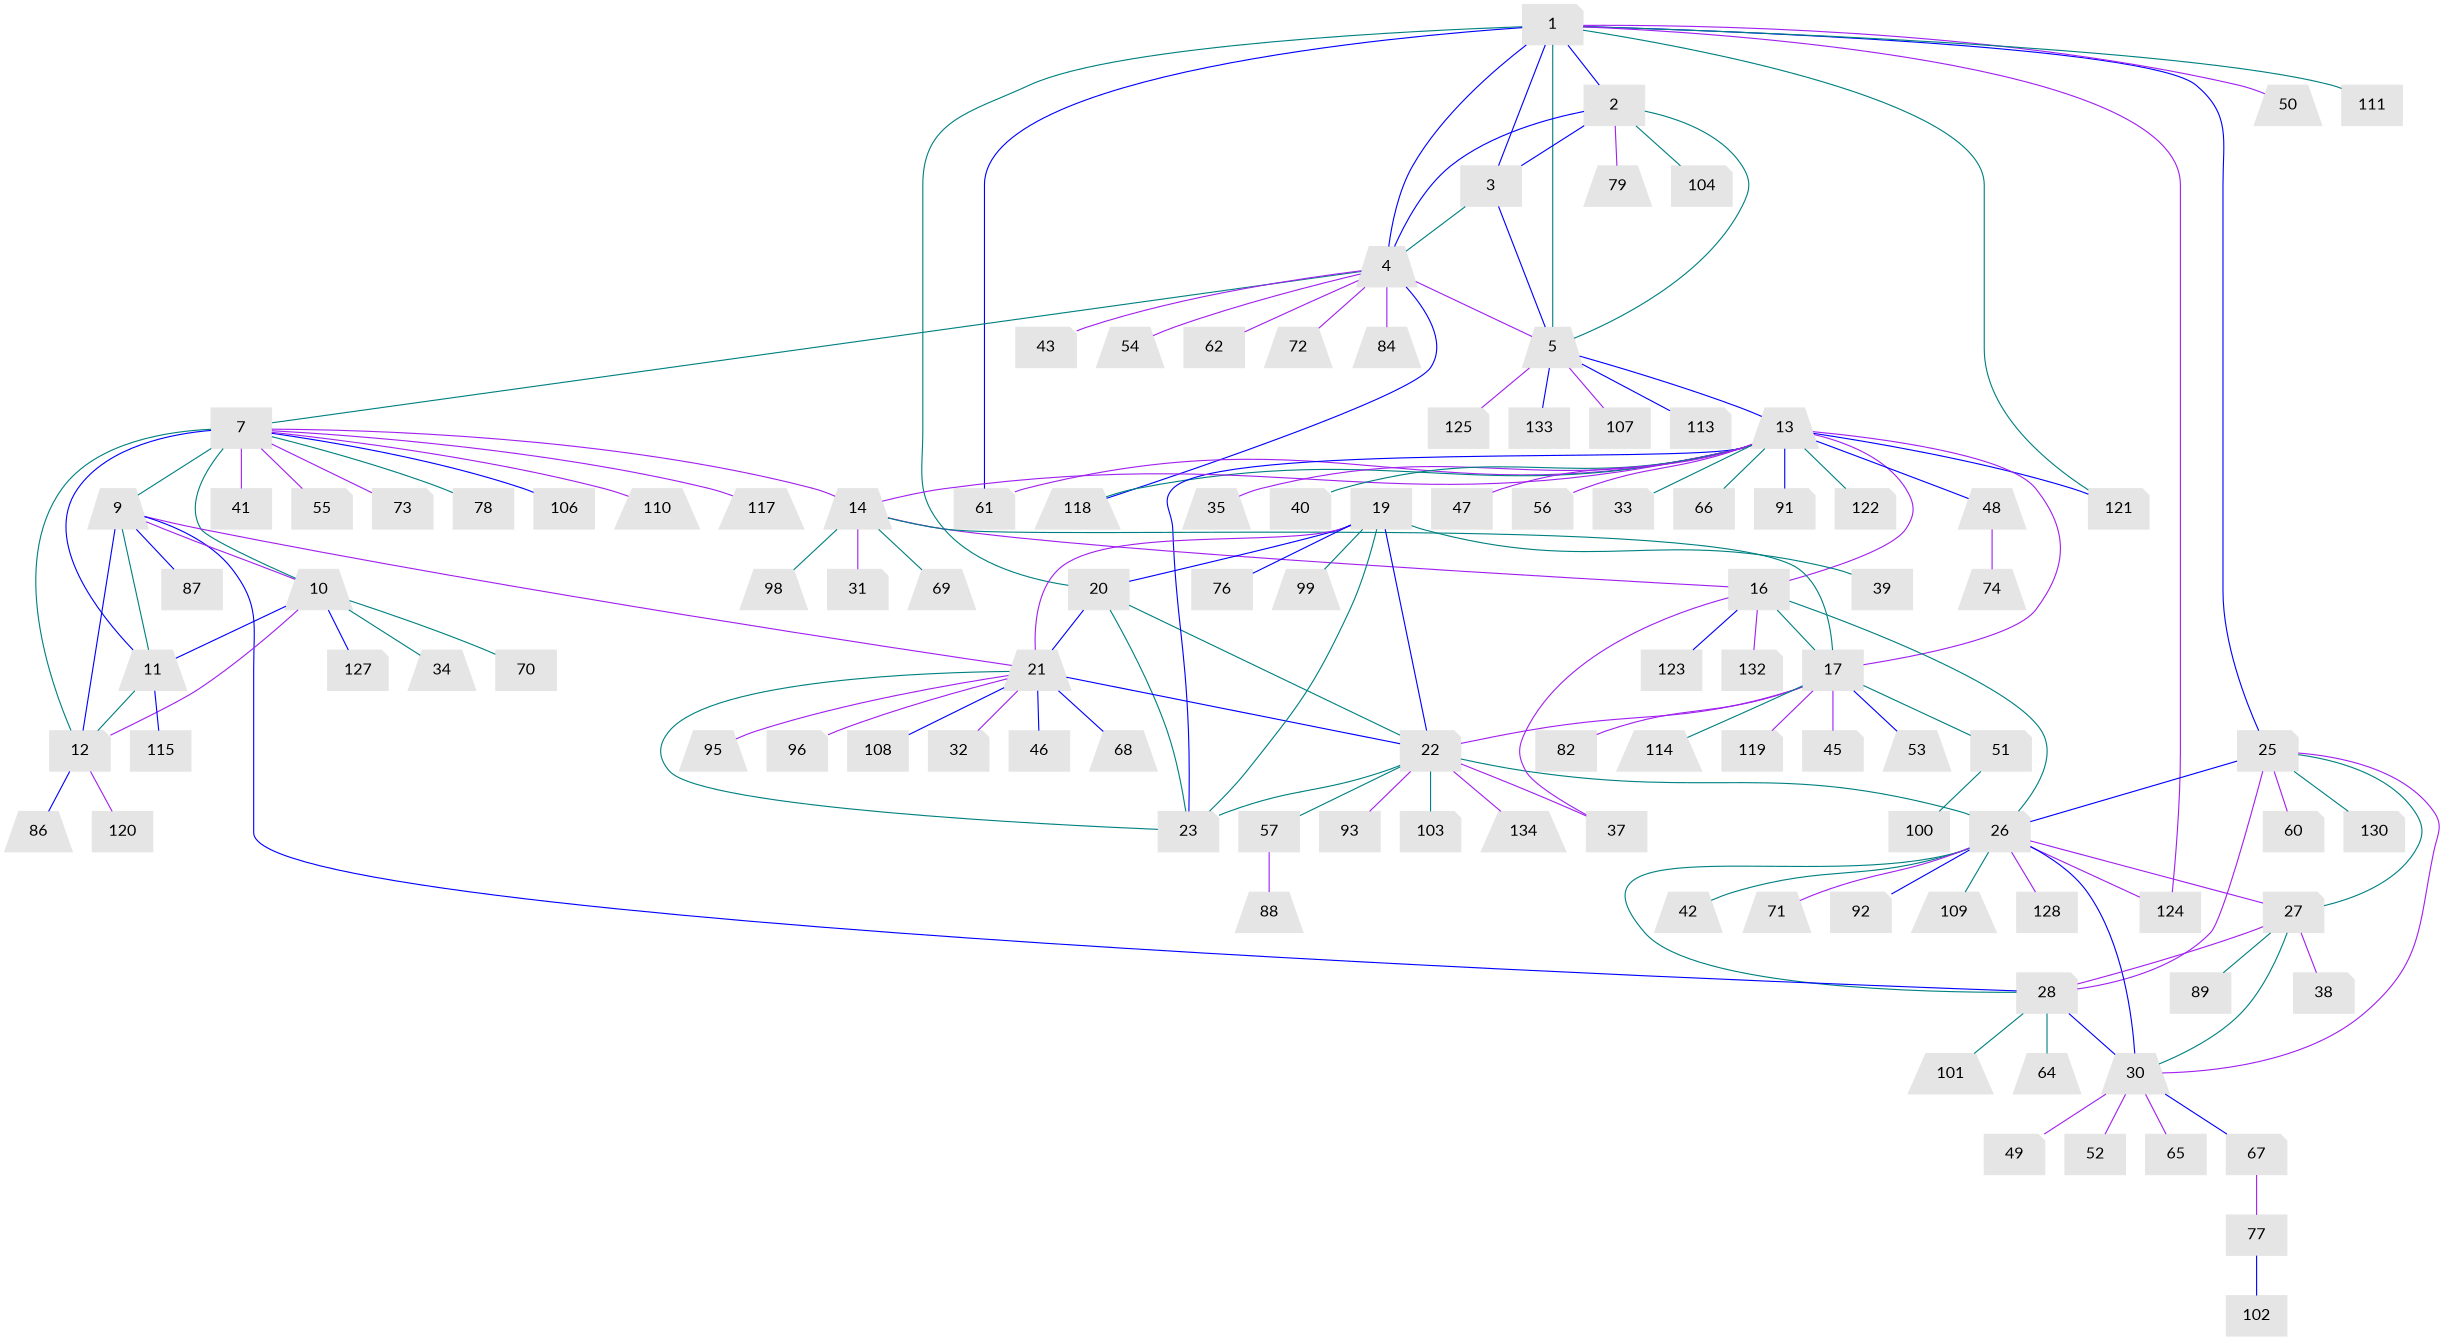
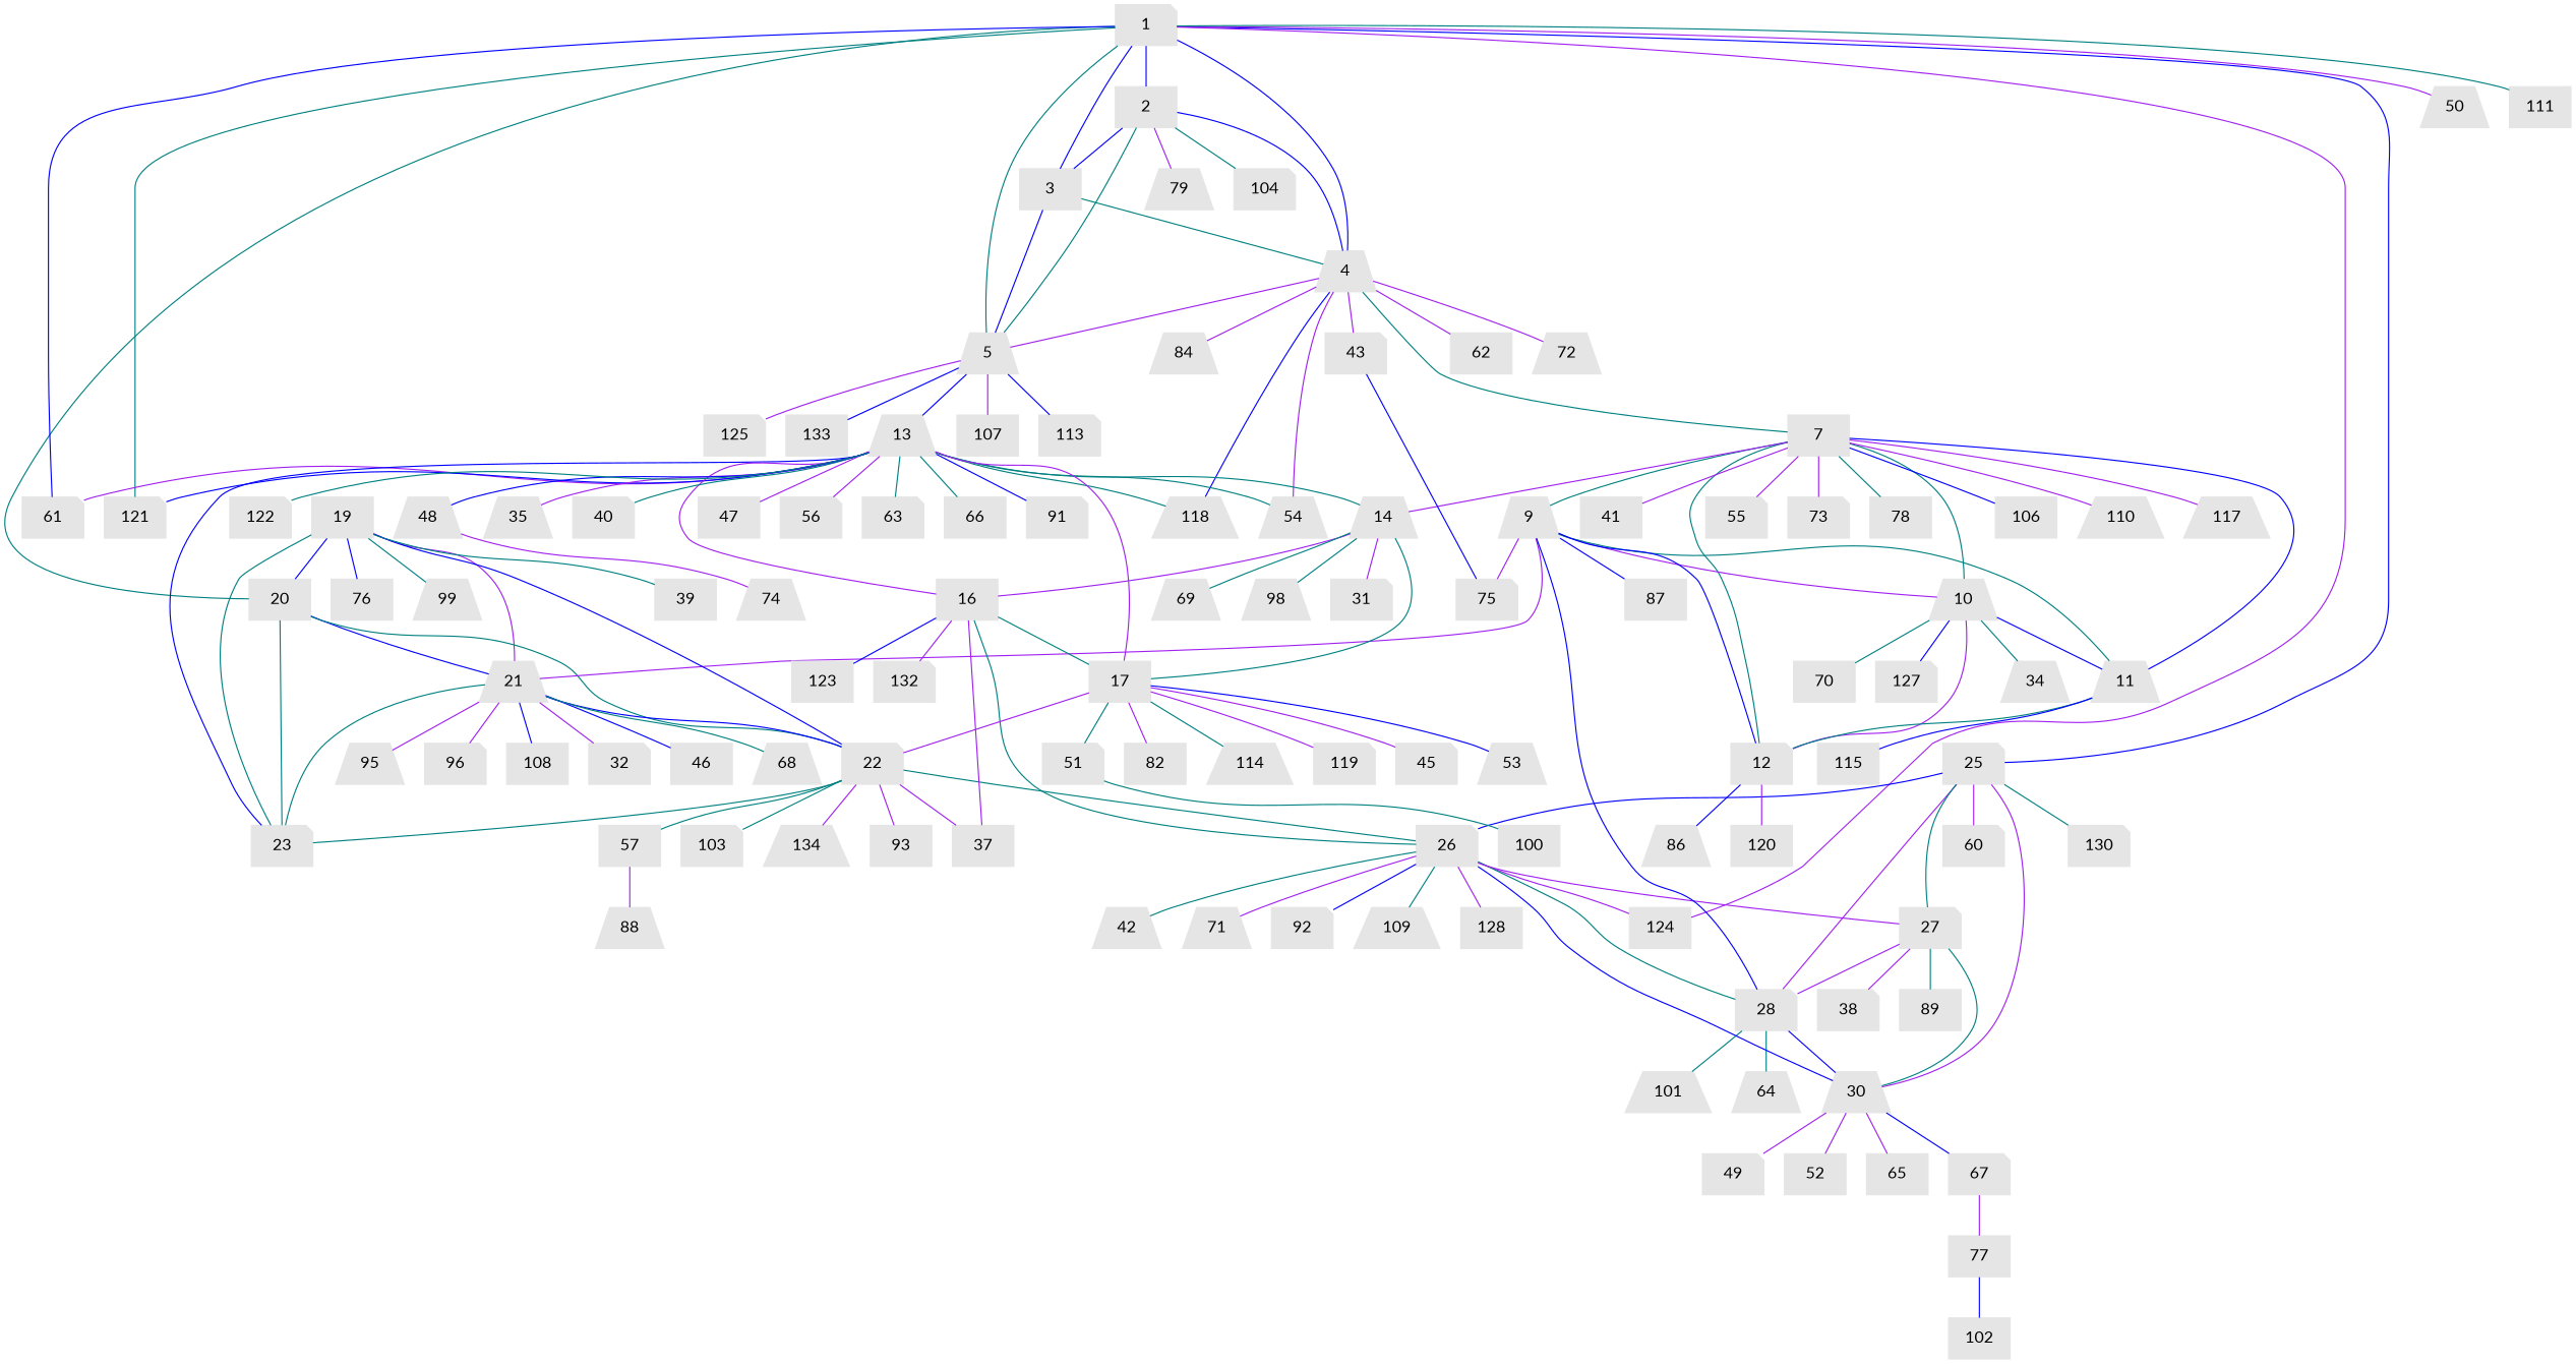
  graph {
    fontname=Lato
    node [color=gray90 fontname=Lato shape=note style=filled]
    edge [color=purple fontname=Lato]
    1 [super="+6"]
    2 [shape=box super="+93"]
    3 [shape=box super="+36"]
    4 [shape=trapezium super="+59"]
    5 [shape=trapezium super="+131"]
    20 [shape=box]
    25 [super="+116"]
    50 [shape=trapezium]
    61
    111 [shape=box]
    121
    124 [shape=box]
    79 [shape=trapezium]
    104
    7 [shape=box super="+8"]
    43
    54 [shape=trapezium]
    62 [shape=box]
    72 [shape=trapezium]
    84 [shape=trapezium]
    118 [shape=trapezium]
    13 [shape=trapezium super="+15"]
    107 [shape=box]
    113
    125
    133 [shape=box]
    21 [shape=trapezium super="+24"]
    23
    22 [super="+126"]
    28 [super="+29"]
    26 [super="+105"]
    27 [super="+97"]
    30 [shape=trapezium super="+81"]
    60 [super="+112"]
    130
    9 [shape=trapezium super="+129"]
    10 [shape=trapezium super="+85"]
    11 [shape=trapezium super="+90"]
    12
    14 [shape=trapezium super="+33"]
    41 [shape=box super="+58"]
    55
    73
    78 [shape=box]
    106 [shape=box]
    110 [shape=trapezium]
    117 [shape=trapezium]
+   75 [super="+80"]
    16 [shape=box super="+44"]
    17 [shape=box super="+18"]
    35 [shape=trapezium]
    40
    47 [shape=box]
    48 [shape=trapezium]
    56
-   63 [label=33]
+   63
    66 [shape=box]
    91
    122
    87 [shape=box]
    34 [shape=trapezium]
    70 [shape=box]
    127
    115 [shape=box]
    86 [shape=trapezium]
    120 [shape=box]
    31
    69 [shape=trapezium]
    98 [shape=trapezium]
    32
    46 [shape=box]
    68 [shape=trapezium]
    95 [shape=trapezium]
    96
    108 [shape=box]
    64 [shape=trapezium]
    101 [shape=trapezium]
    37 [shape=box]
    123 [shape=box]
    132
    45
    51
    53 [shape=trapezium]
    82 [shape=box]
    114 [shape=trapezium]
    119
    74 [shape=trapezium]
    42 [shape=trapezium]
    71 [shape=trapezium]
    92
    109 [shape=trapezium]
    128 [shape=box]
    57 [shape=box]
    n94 [label=93 shape=box]
    103
    134 [shape=trapezium]
    100 [shape=box]
    19 [shape=box super="+94"]
    39 [shape=box]
    76 [shape=box]
    99 [shape=trapezium]
    88 [shape=trapezium]
    38
    89 [shape=box]
    49
    52 [shape=box]
    65 [shape=box]
    67
    77 [shape=box]
    102 [shape=box]
    1 -- 2 [color=blue weight=2]
    1 -- 3 [color=blue weight=2]
    1 -- 4 [color=blue weight=2]
    1 -- 5 [color=teal weight=2]
    1 -- 20 [color=teal]
    1 -- 25 [color=blue]
    1 -- 50
    1 -- 61 [color=blue]
    1 -- 111 [color=teal]
    1 -- 121 [color=teal]
    1 -- 124
    2 -- 3 [color=blue]
    2 -- 4 [color=blue]
    2 -- 5 [color=teal]
    2 -- 79
    2 -- 104 [color=teal]
    3 -- 4 [color=teal]
    3 -- 5 [color=blue]
    4 -- 5
    4 -- 7 [color=teal]
    4 -- 43
    4 -- 54
    4 -- 62
    4 -- 72
    4 -- 84
    4 -- 118 [color=blue]
    5 -- 13 [color=blue]
    5 -- 107
    5 -- 113 [color=blue]
    5 -- 125
    5 -- 133 [color=blue]
    20 -- 21 [color=blue weight=2]
    20 -- 23 [color=teal]
    20 -- 22 [color=teal]
    25 -- 28 [weight=2]
    25 -- 26 [color=blue]
    25 -- 27 [color=teal]
    25 -- 30
    25 -- 60
    25 -- 130 [color=teal]
    7 -- 9 [color=teal weight=2]
    7 -- 10 [color=teal weight=2]
    7 -- 11 [color=blue weight=2]
    7 -- 12 [color=teal weight=2]
    7 -- 14
    7 -- 41
    7 -- 55
    7 -- 73
    7 -- 78 [color=teal]
    7 -- 106 [color=blue]
    7 -- 110
    7 -- 117
+   43 -- 75 [color=blue]
    13 -- 61
    13 -- 121 [color=blue]
+   13 -- 54 [color=teal]
    13 -- 118 [color=teal]
    13 -- 23 [color=blue]
-   13 -- 14 [weight=2]
+   13 -- 14 [color=teal weight=2]
    13 -- 16 [weight=2]
    13 -- 17 [weight=4]
    13 -- 35
    13 -- 40 [color=teal]
    13 -- 47
    13 -- 48 [color=blue]
    13 -- 56
    13 -- 63 [color=teal]
    13 -- 66 [color=teal]
    13 -- 91 [color=blue]
    13 -- 122 [color=teal]
    21 -- 23 [color=teal weight=2]
    21 -- 22 [color=blue weight=2]
    21 -- 32
    21 -- 46 [color=blue]
-   21 -- 68 [color=blue]
+   21 -- 68 [color=teal]
    21 -- 95
    21 -- 96
    21 -- 108 [color=blue]
    22 -- 23 [color=teal]
    22 -- 26 [color=teal]
    22 -- 37
    22 -- 57 [color=teal]
    22 -- n94
    22 -- 103 [color=teal]
    22 -- 134
    28 -- 30 [color=blue weight=2]
    28 -- 64 [color=teal]
    28 -- 101 [color=teal]
    26 -- 124
    26 -- 28 [color=teal weight=2]
    26 -- 27
    26 -- 30 [color=blue]
    26 -- 42 [color=teal]
    26 -- 71
    26 -- 92 [color=blue]
    26 -- 109 [color=teal]
    26 -- 128
    27 -- 28 [weight=2]
    27 -- 30 [color=teal]
    27 -- 38
    27 -- 89 [color=teal]
    30 -- 49
    30 -- 52
    30 -- 65
    30 -- 67 [color=blue]
    9 -- 21
    9 -- 28 [color=blue]
    9 -- 10
    9 -- 11 [color=teal]
    9 -- 12 [color=blue]
+   9 -- 75
    9 -- 87 [color=blue]
    10 -- 11 [color=blue]
    10 -- 12
    10 -- 34 [color=teal]
    10 -- 70 [color=teal]
    10 -- 127 [color=blue]
    11 -- 12 [color=teal]
    11 -- 115 [color=blue]
    12 -- 86 [color=blue]
    12 -- 120
    14 -- 16
    14 -- 17 [color=teal weight=2]
    14 -- 31
    14 -- 69 [color=teal]
    14 -- 98 [color=teal]
    16 -- 26 [color=teal]
    16 -- 17 [color=teal weight=2]
    16 -- 37
    16 -- 123 [color=blue]
    16 -- 132
    17 -- 22
    17 -- 45
    17 -- 51 [color=teal]
    17 -- 53 [color=blue]
    17 -- 82
    17 -- 114 [color=teal]
    17 -- 119
    48 -- 74
    51 -- 100 [color=teal]
    57 -- 88
    19 -- 20 [color=blue]
    19 -- 21 [weight=2]
    19 -- 23 [color=teal]
    19 -- 22 [color=blue]
    19 -- 39 [color=teal]
    19 -- 76 [color=blue]
    19 -- 99 [color=teal]
    67 -- 77
    77 -- 102 [color=blue]
  }
